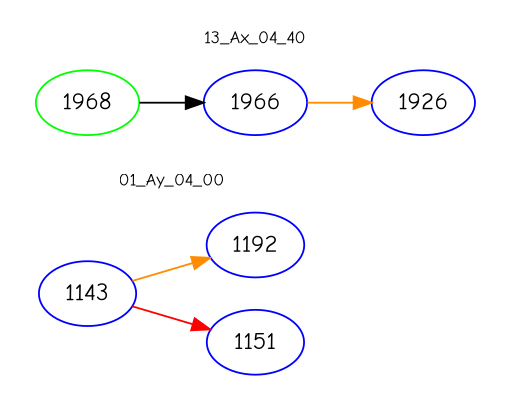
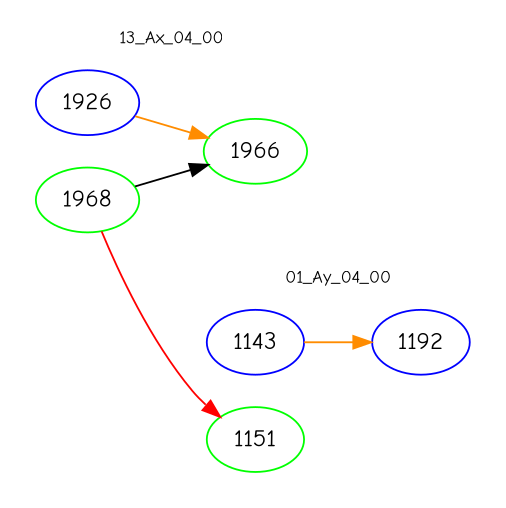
  digraph {
    fontname="Comic Neue"
    rankdir=LR
    node [color=blue fontname="Comic Neue"]
    edge [color=darkorange fontname="Comic Neue"]
    n1 [label=1143]
-   n2 [label=1151]
+   n2 [color=green label=1151]
    n3 [label=1192]
-   n4 [label=1966]
+   n4 [color=green label=1966]
    n5 [label=1926]
    n6 [color=green label=1968]
    subgraph cluster_1 {
      color=white
      fontsize=10
      label="01_Ay_04_00"
      n1
      n2
      n3
    }
    subgraph cluster_2 {
      color=white
      fontsize=10
-     label="13_Ax_04_40"
+     label="13_Ax_04_00"
      n4
      n5
      n6
    }
-   n1 -> n2 [color=red]
+   n6 -> n2 [color=red]
    n1 -> n3
-   n4 -> n5
+   n5 -> n4
    n6 -> n4 [color=black]
  }
